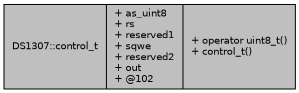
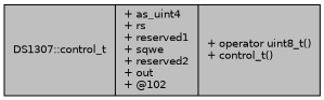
  digraph {
    rankdir=LR
-   n1 [color=black fillcolor=grey75 fontcolor=black fontname=Helvetica fontsize=10 height=0.2 label="{DS1307::control_t\n|+ as_uint8\l+ rs\l+ reserved1\l+ sqwe\l+ reserved2\l+ out\l+ @102\l|+ operator uint8_t()\l+ control_t()\l}" shape=record style=filled width=0.4]
+   n1 [color=black fillcolor=grey75 fontcolor=black fontname=Helvetica fontsize=10 height=0.2 label="{DS1307::control_t\n|+ as_uint4\l+ rs\l+ reserved1\l+ sqwe\l+ reserved2\l+ out\l+ @102\l|+ operator uint8_t()\l+ control_t()\l}" shape=record style=filled width=0.4]
  }
